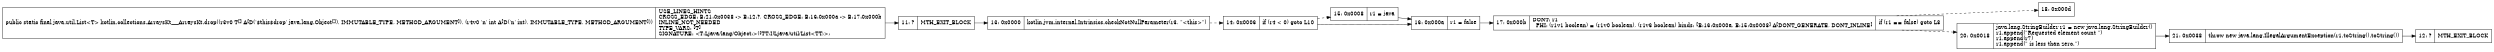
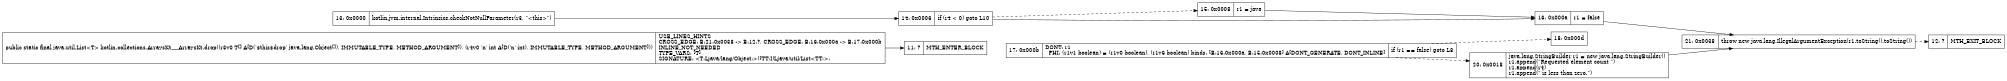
  digraph {
    rankdir=LR
    node [shape=record]
-   n1 [label="{11\:\ ?|MTH_EXIT_BLOCK\l}"]
+   n1 [label="{11\:\ ?|MTH_ENTER_BLOCK\l}"]
    n2 [label="{13\:\ 0x0000|kotlin.jvm.internal.Intrinsics.checkNotNullParameter(r3, \"\<this\>\")\l}"]
    n3 [label="{14\:\ 0x0006|if (r4 \< 0) goto L10\l}"]
    n4 [label="{15\:\ 0x0008|r1 = java\l}"]
    n5 [label="{16\:\ 0x000a|r1 = false\l}"]
    n6 [label="{17\:\ 0x000b|DONT: r1 \l  PHI: (r1v1 boolean) = (r1v0 boolean), (r1v6 boolean) binds: [B:16:0x000a, B:15:0x0008] A[DONT_GENERATE, DONT_INLINE]\l|if (r1 == false) goto L8\l}"]
    n7 [label="{18\:\ 0x000d}"]
-   n8 [label="{20\:\ 0x0018|java.lang.StringBuilder r1 = new java.lang.StringBuilder()\lr1.append(\"Requested element count \")\lr1.append(r7)\lr1.append(\" is less than zero.\")\l}"]
+   n8 [label="{20\:\ 0x0018|java.lang.StringBuilder r1 = new java.lang.StringBuilder()\lr1.append(\"Requested element count \")\lr1.append(r4)\lr1.append(\" is less than zero.\")\l}"]
    n9 [label="{21\:\ 0x0038|throw new java.lang.IllegalArgumentException(r1.toString().toString())\l}"]
    n10 [label="{12\:\ ?|MTH_EXIT_BLOCK\l}"]
    n11 [label="{public static final java.util.List\<T\> kotlin.collections.ArraysKt___ArraysKt.drop((r3v0 T[] A[D('$this$drop' java.lang.Object[]), IMMUTABLE_TYPE, METHOD_ARGUMENT]), (r4v0 'n' int A[D('n' int), IMMUTABLE_TYPE, METHOD_ARGUMENT]))  | USE_LINES_HINTS\lCROSS_EDGE: B:21:0x0038 \-\> B:12:?, CROSS_EDGE: B:16:0x000a \-\> B:17:0x000b\lINLINE_NOT_NEEDED\lTYPE_VARS: [T]\lSIGNATURE: \<T:Ljava\/lang\/Object;\>([TT;I)Ljava\/util\/List\<TT;\>;\l}"]
-   n1 -> n2
-   n2 -> n3 [style=dashed]
+   n2 -> n3
    n3 -> n4 [style=dashed]
    n3 -> n5
    n4 -> n5
-   n5 -> n6
+   n5 -> n9
    n6 -> n7 [style=dashed]
    n6 -> n8 [style=dashed]
    n8 -> n9
-   n9 -> n10
+   n9 -> n10 [style=dashed]
    n11 -> n1
  }
